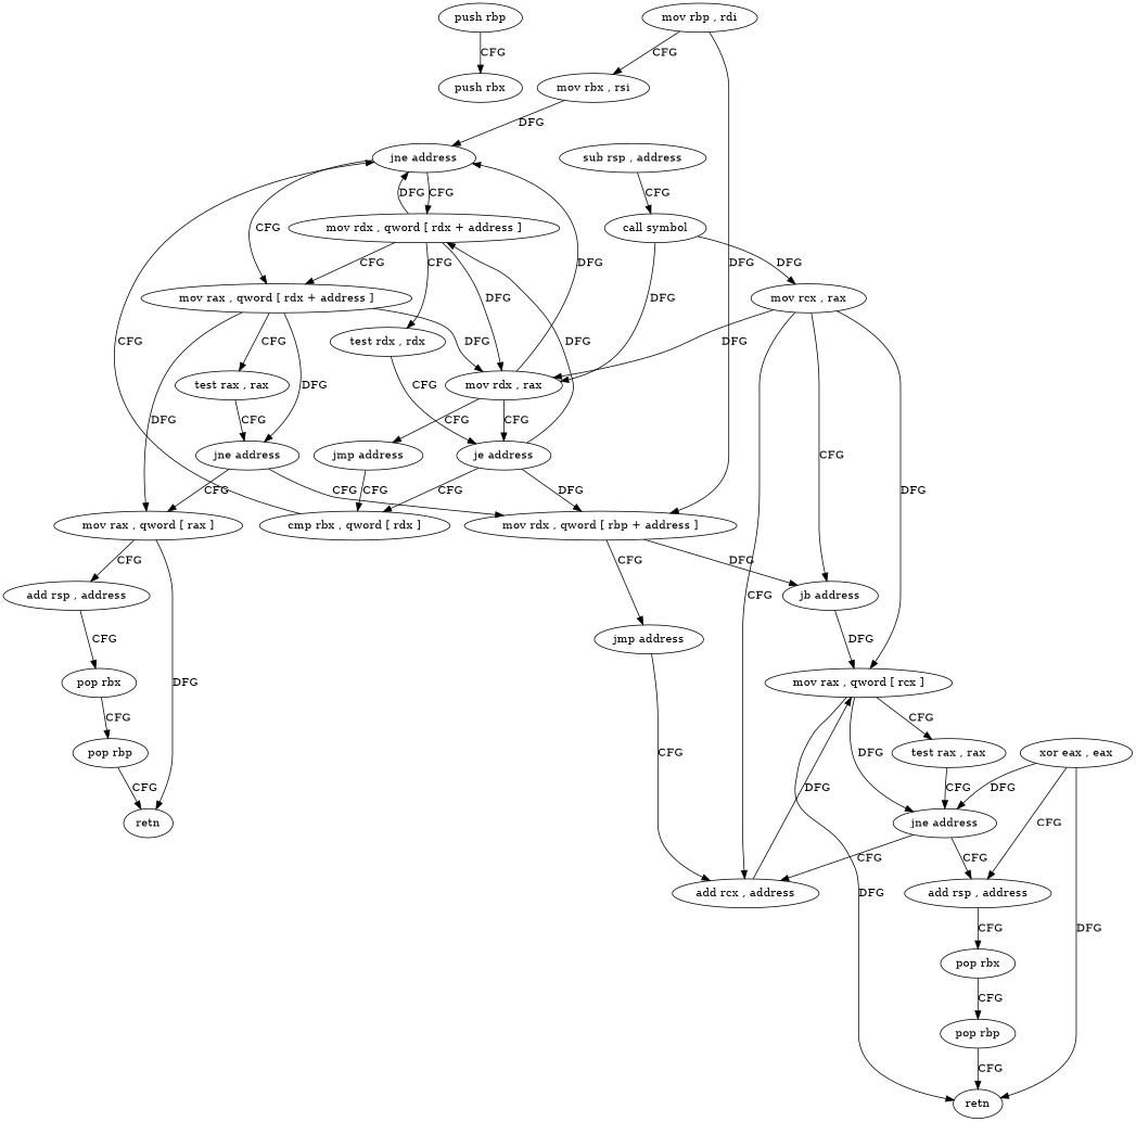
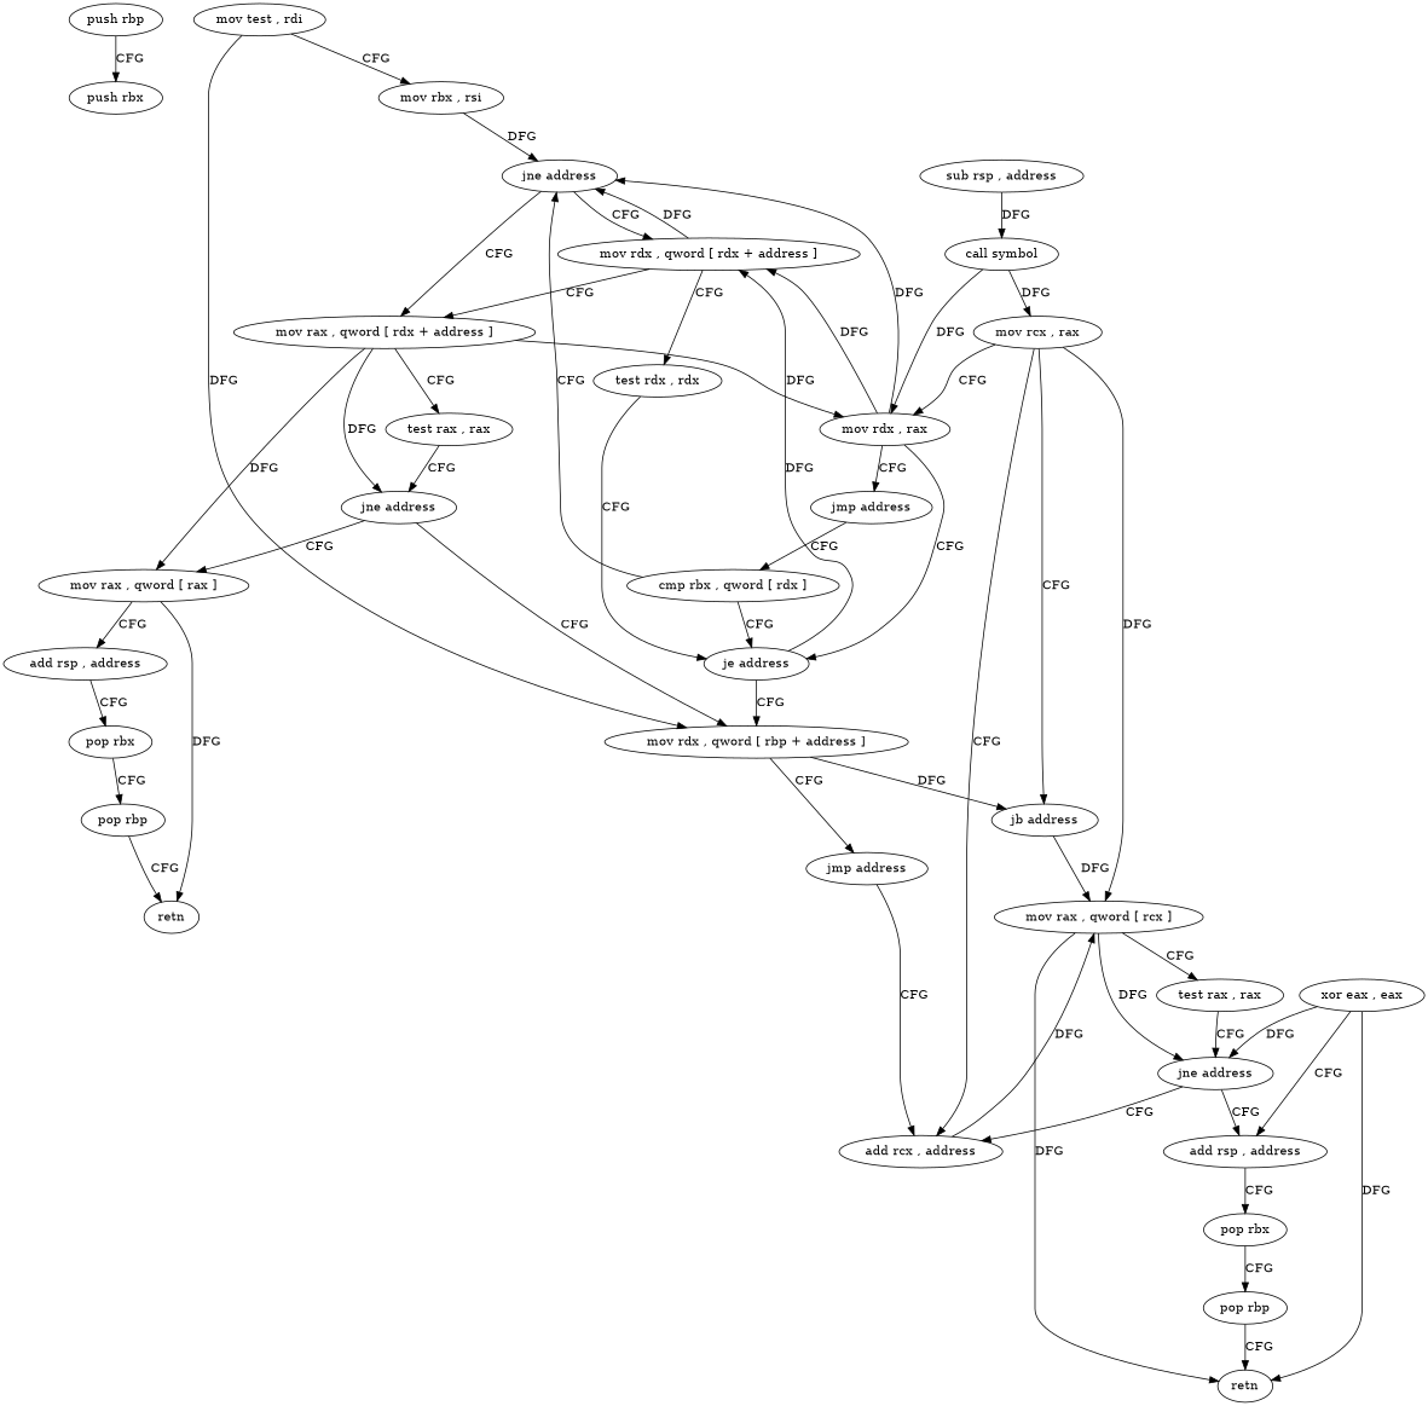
  digraph {
    n1 [label="push rbp"]
    n2 [label="push rbx"]
-   n3 [label="mov rbp , rdi"]
+   n3 [label="mov test , rdi"]
    n4 [label="mov rbx , rsi"]
    n5 [label="mov rdx , qword [ rbp + address ]"]
    n6 [label="jne address"]
    n7 [label="jb address"]
    n8 [label="jmp address"]
    n9 [label="sub rsp , address"]
    n10 [label="call symbol"]
    n11 [label="mov rdx , qword [ rdx + address ]"]
    n12 [label="mov rax , qword [ rdx + address ]"]
    n13 [label="mov rcx , rax"]
    n14 [label="mov rdx , rax"]
    n15 [label="add rcx , address"]
    n16 [label="mov rax , qword [ rcx ]"]
    n17 [label="jmp address"]
    n18 [label="je address"]
    n19 [label="test rax , rax"]
    n20 [label="jne address"]
    n21 [label=retn]
    n22 [label="cmp rbx , qword [ rdx ]"]
    n23 [label="test rdx , rdx"]
    n24 [label="test rax , rax"]
    n25 [label="jne address"]
    n26 [label="mov rax , qword [ rax ]"]
    n27 [label="add rsp , address"]
    n28 [label=retn]
    n29 [label="pop rbx"]
    n30 [label="pop rbp"]
    n31 [label="xor eax , eax"]
    n32 [label="add rsp , address"]
    n33 [label="pop rbx"]
    n34 [label="pop rbp"]
    n1 -> n2 [label=CFG]
    n3 -> n4 [label=CFG]
    n3 -> n5 [label=DFG]
    n4 -> n6 [label=DFG]
    n5 -> n7 [label=DFG]
    n5 -> n8 [label=CFG]
    n6 -> n11 [label=CFG]
    n6 -> n12 [label=CFG]
    n7 -> n16 [label=DFG]
    n8 -> n15 [label=CFG]
-   n9 -> n10 [label=CFG]
+   n9 -> n10 [label=DFG]
    n10 -> n13 [label=DFG]
    n10 -> n14 [label=DFG]
    n11 -> n6 [label=DFG]
    n11 -> n12 [label=CFG]
    n11 -> n23 [label=CFG]
    n12 -> n14 [label=DFG]
    n12 -> n24 [label=CFG]
    n12 -> n25 [label=DFG]
    n12 -> n26 [label=DFG]
    n13 -> n7 [label=CFG]
-   n13 -> n14 [label=DFG]
+   n13 -> n14 [label=CFG]
    n13 -> n15 [label=CFG]
    n13 -> n16 [label=DFG]
    n14 -> n6 [label=DFG]
-   n11 -> n14 [label=DFG]
+   n14 -> n11 [label=DFG]
    n14 -> n17 [label=CFG]
    n14 -> n18 [label=CFG]
    n15 -> n16 [label=DFG]
    n16 -> n19 [label=CFG]
    n16 -> n20 [label=DFG]
    n16 -> n21 [label=DFG]
    n17 -> n22 [label=CFG]
-   n18 -> n5 [label=DFG]
+   n18 -> n5 [label=CFG]
    n18 -> n11 [label=DFG]
-   n18 -> n22 [label=CFG]
+   n22 -> n18 [label=CFG]
    n19 -> n20 [label=CFG]
    n20 -> n15 [label=CFG]
    n20 -> n32 [label=CFG]
    n22 -> n6 [label=CFG]
    n23 -> n18 [label=CFG]
    n24 -> n25 [label=CFG]
    n25 -> n5 [label=CFG]
    n25 -> n26 [label=CFG]
    n26 -> n27 [label=CFG]
    n26 -> n28 [label=DFG]
    n27 -> n29 [label=CFG]
    n29 -> n30 [label=CFG]
    n30 -> n28 [label=CFG]
    n31 -> n20 [label=DFG]
    n31 -> n21 [label=DFG]
    n31 -> n32 [label=CFG]
    n32 -> n33 [label=CFG]
    n33 -> n34 [label=CFG]
    n34 -> n21 [label=CFG]
  }
